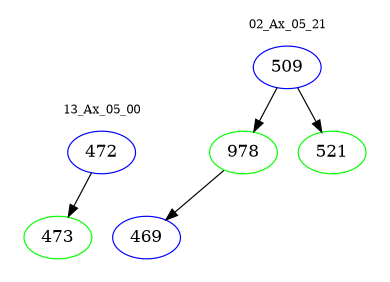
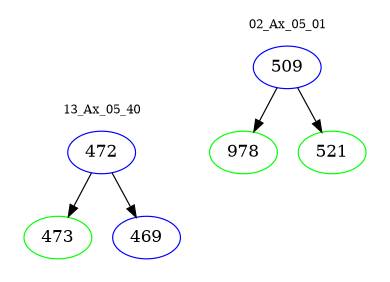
  digraph {
    node [color=blue]
    edge [color=black]
    n1 [label=472]
    n2 [label=469]
    n3 [color=green label=473]
    n4 [label=509]
    n5 [color=green label=978]
    n6 [color=green label=521]
    subgraph cluster_1 {
      color=white
      fontsize=10
-     label="13_Ax_05_00"
+     label="13_Ax_05_40"
      n1
      n2
      n3
    }
    subgraph cluster_2 {
      color=white
      fontsize=10
-     label="02_Ax_05_21"
+     label="02_Ax_05_01"
      n4
      n5
      n6
    }
-   n5 -> n2
+   n1 -> n2
    n1 -> n3
    n4 -> n5
    n4 -> n6
  }
